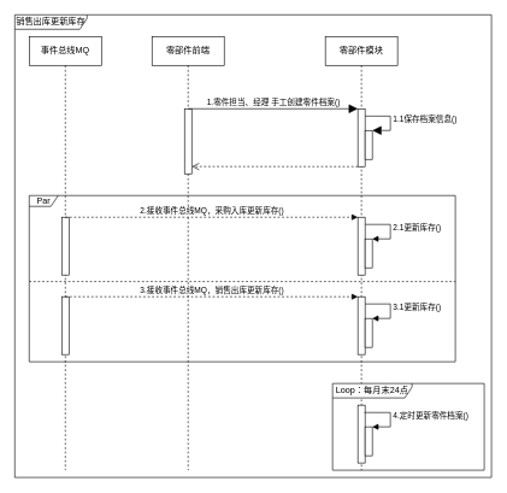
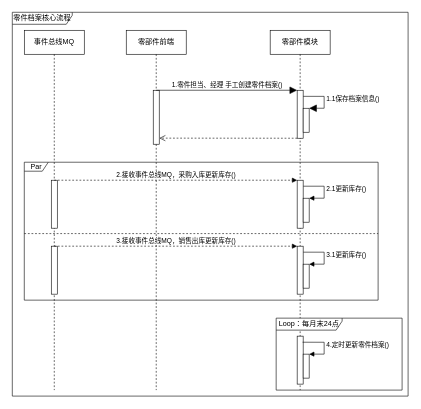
  <mxCell id="0" />
  <mxCell id="1" parent="0" />
  <mxCell id="2" value="零部件前端" style="shape=umlLifeline;perimeter=lifelinePerimeter;whiteSpace=wrap;html=1;container=1;collapsible=0;recursiveResize=0;outlineConnect=0;fillColor=#FFFFFF;" parent="1" vertex="1"><mxGeometry x="210" y="50" width="100" height="600" as="geometry" /></mxCell>
  <mxCell id="3" value="零部件模块" style="shape=umlLifeline;perimeter=lifelinePerimeter;whiteSpace=wrap;html=1;container=1;collapsible=0;recursiveResize=0;outlineConnect=0;fillColor=#FFFFFF;" parent="1" vertex="1"><mxGeometry x="450" y="50" width="100" height="600" as="geometry" /></mxCell>
  <mxCell id="4" value="" style="html=1;points=[];perimeter=orthogonalPerimeter;fillColor=#FFFFFF;" parent="3" vertex="1"><mxGeometry x="45" y="250" width="10" height="80" as="geometry" /></mxCell>
  <mxCell id="5" value="" style="html=1;points=[];perimeter=orthogonalPerimeter;fillColor=#FFFFFF;" parent="3" vertex="1"><mxGeometry x="55" y="280" width="10" height="40" as="geometry" /></mxCell>
  <mxCell id="6" value="2.1更新库存()" style="edgeStyle=orthogonalEdgeStyle;html=1;align=left;spacingLeft=2;endArrow=block;rounded=0;entryX=1;entryY=0;exitX=1.029;exitY=0.125;exitDx=0;exitDy=0;exitPerimeter=0;" parent="3" source="4" target="5" edge="1"><mxGeometry relative="1" as="geometry"><mxPoint x="60" y="260" as="sourcePoint" /><Array as="points"><mxPoint x="90" y="260" /><mxPoint x="90" y="280" /></Array></mxGeometry></mxCell>
  <mxCell id="7" value="" style="html=1;points=[];perimeter=orthogonalPerimeter;fillColor=#FFFFFF;" parent="3" vertex="1"><mxGeometry x="45" y="510" width="10" height="80" as="geometry" /></mxCell>
  <mxCell id="8" value="" style="html=1;points=[];perimeter=orthogonalPerimeter;fillColor=#FFFFFF;" parent="3" vertex="1"><mxGeometry x="55" y="540" width="10" height="40" as="geometry" /></mxCell>
  <mxCell id="9" value="4.定时更新零件档案()" style="edgeStyle=orthogonalEdgeStyle;html=1;align=left;spacingLeft=2;endArrow=block;rounded=0;entryX=1;entryY=0;exitX=0.904;exitY=0.127;exitDx=0;exitDy=0;exitPerimeter=0;" parent="3" source="7" target="8" edge="1"><mxGeometry relative="1" as="geometry"><mxPoint x="60" y="520" as="sourcePoint" /><Array as="points"><mxPoint x="90" y="520" /><mxPoint x="90" y="540" /></Array></mxGeometry></mxCell>
  <mxCell id="10" value="" style="html=1;points=[];perimeter=orthogonalPerimeter;fillColor=#FFFFFF;" parent="1" vertex="1"><mxGeometry x="255" y="150" width="10" height="90" as="geometry" /></mxCell>
  <mxCell id="11" value="" style="html=1;points=[];perimeter=orthogonalPerimeter;fillColor=#FFFFFF;" parent="1" vertex="1"><mxGeometry x="495" y="150" width="10" height="80" as="geometry" /></mxCell>
  <mxCell id="12" value="" style="html=1;points=[];perimeter=orthogonalPerimeter;fillColor=#FFFFFF;" parent="1" vertex="1"><mxGeometry x="505" y="180" width="10" height="40" as="geometry" /></mxCell>
  <mxCell id="13" value="1.1保存档案信息()" style="edgeStyle=orthogonalEdgeStyle;html=1;align=left;spacingLeft=2;endArrow=block;rounded=0;entryX=1;entryY=0;endSize=10;exitX=1.015;exitY=0.127;exitDx=0;exitDy=0;exitPerimeter=0;" parent="1" source="11" target="12" edge="1"><mxGeometry relative="1" as="geometry"><mxPoint x="70" y="0" as="sourcePoint" /><Array as="points"><mxPoint x="540" y="160" /><mxPoint x="540" y="180" /></Array></mxGeometry></mxCell>
  <mxCell id="14" value="1.零件担当、经理 手工创建零件档案()" style="html=1;verticalAlign=bottom;endArrow=block;entryX=0;entryY=0;rounded=0;endSize=10;" parent="1" target="11" edge="1"><mxGeometry relative="1" as="geometry"><mxPoint x="260" y="150" as="sourcePoint" /></mxGeometry></mxCell>
  <mxCell id="15" value="" style="html=1;verticalAlign=bottom;endArrow=open;dashed=1;endSize=8;exitX=0;exitY=0.95;rounded=0;entryX=1.017;entryY=0.948;entryDx=0;entryDy=0;entryPerimeter=0;" parent="1" edge="1"><mxGeometry relative="1" as="geometry"><mxPoint x="265.17" y="229.84" as="targetPoint" /><mxPoint x="495" y="230" as="sourcePoint" /></mxGeometry></mxCell>
  <mxCell id="16" value="Par" style="shape=umlFrame;whiteSpace=wrap;html=1;fillColor=#FFFFFF;width=40;height=15;" parent="1" vertex="1"><mxGeometry x="40" y="270" width="590" height="230" as="geometry" /></mxCell>
  <mxCell id="17" value="事件总线MQ" style="shape=umlLifeline;perimeter=lifelinePerimeter;whiteSpace=wrap;html=1;container=1;collapsible=0;recursiveResize=0;outlineConnect=0;fillColor=#FFFFFF;" parent="1" vertex="1"><mxGeometry x="40" y="50" width="100" height="600" as="geometry" /></mxCell>
  <mxCell id="18" value="" style="html=1;points=[];perimeter=orthogonalPerimeter;fillColor=#FFFFFF;" parent="17" vertex="1"><mxGeometry x="45" y="250" width="10" height="80" as="geometry" /></mxCell>
  <mxCell id="19" value="2.接收事件总线MQ，采购入库更新库存()" style="html=1;verticalAlign=bottom;endArrow=block;entryX=0;entryY=0;rounded=0;dashed=1;" parent="1" target="4" edge="1"><mxGeometry relative="1" as="geometry"><mxPoint x="90" y="300" as="sourcePoint" /></mxGeometry></mxCell>
  <mxCell id="20" value="" style="html=1;points=[];perimeter=orthogonalPerimeter;fillColor=#FFFFFF;" parent="1" vertex="1"><mxGeometry x="495" y="410" width="10" height="80" as="geometry" /></mxCell>
  <mxCell id="21" value="" style="html=1;points=[];perimeter=orthogonalPerimeter;fillColor=#FFFFFF;" parent="1" vertex="1"><mxGeometry x="505" y="440" width="10" height="40" as="geometry" /></mxCell>
  <mxCell id="22" value="3.1更新库存()" style="edgeStyle=orthogonalEdgeStyle;html=1;align=left;spacingLeft=2;endArrow=block;rounded=0;entryX=1;entryY=0;exitX=1.029;exitY=0.125;exitDx=0;exitDy=0;exitPerimeter=0;" parent="1" source="20" target="21" edge="1"><mxGeometry relative="1" as="geometry"><mxPoint x="70" y="260" as="sourcePoint" /><Array as="points"><mxPoint x="540" y="420" /><mxPoint x="540" y="440" /></Array></mxGeometry></mxCell>
  <mxCell id="23" value="" style="html=1;points=[];perimeter=orthogonalPerimeter;fillColor=#FFFFFF;" parent="1" vertex="1"><mxGeometry x="85" y="410" width="10" height="80" as="geometry" /></mxCell>
  <mxCell id="24" value="3.接收事件总线MQ，销售出库更新库存()" style="html=1;verticalAlign=bottom;endArrow=block;entryX=0;entryY=0;rounded=0;dashed=1;" parent="1" target="20" edge="1"><mxGeometry relative="1" as="geometry"><mxPoint x="90" y="410" as="sourcePoint" /></mxGeometry></mxCell>
  <mxCell id="25" value="Loop：每月末24点" style="shape=umlFrame;whiteSpace=wrap;html=1;fillColor=#FFFFFF;width=110;height=20;" parent="1" vertex="1"><mxGeometry x="460" y="530" width="210" height="120" as="geometry" /></mxCell>
  <mxCell id="26" value="" style="line;strokeWidth=1;fillColor=none;align=left;verticalAlign=middle;spacingTop=-1;spacingLeft=3;spacingRight=3;rotatable=0;labelPosition=right;points=[];portConstraint=eastwest;dashed=1;" parent="1" vertex="1"><mxGeometry x="40" y="385" width="590" height="8" as="geometry" /></mxCell>
- <mxCell id="27" value="销售出库更新库存" style="shape=umlFrame;whiteSpace=wrap;html=1;width=100;height=20;" parent="1" vertex="1"><mxGeometry x="20" y="20" width="660" height="640" as="geometry" /></mxCell>
+ <mxCell id="27" value="零件档案核心流程" style="shape=umlFrame;whiteSpace=wrap;html=1;width=100;height=20;" parent="1" vertex="1"><mxGeometry x="20" y="20" width="660" height="640" as="geometry" /></mxCell>
